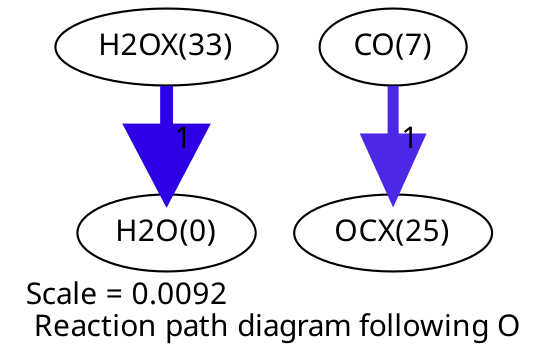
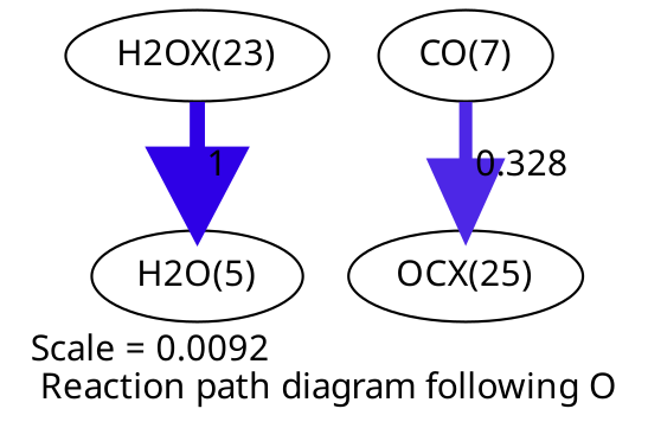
  digraph {
    fontname="Noto Sans"
    label="Scale = 0.0092\l Reaction path diagram following O"
    node [fontname="Noto Sans"]
    edge [fontname="Noto Sans"]
-   n1 [label="H2O(0)"]
-   n2 [label="H2OX(33)"]
+   n1 [label="H2O(5)"]
+   n2 [label="H2OX(23)"]
    n3 [label="CO(7)"]
    n4 [label="OCX(25)"]
    n2 -> n1 [arrowsize=3 color="0.7, 1.5, 0.9" label=" 1" penwidth=6]
-   n3 -> n4 [arrowsize=2.58 color="0.7, 0.828, 0.9" label=" 1" penwidth=5.16]
+   n3 -> n4 [arrowsize=2.58 color="0.7, 0.828, 0.9" label=" 0.328" penwidth=5.16]
  }
